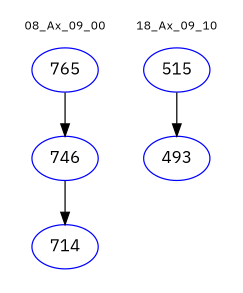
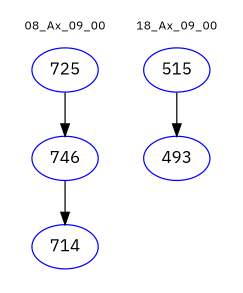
  digraph {
    fontname="IBM Plex Sans"
    node [color=blue fontname="IBM Plex Sans"]
    edge [color=black fontname="IBM Plex Sans"]
-   n1 [label=765]
+   n1 [label=725]
    n2 [label=714]
    n3 [label=746]
    n4 [label=515]
    n5 [label=493]
    subgraph cluster_1 {
      color=white
      fontsize=10
      label="08_Ax_09_00"
      n1
      n2
      n3
    }
    subgraph cluster_2 {
      color=white
      fontsize=10
-     label="18_Ax_09_10"
+     label="18_Ax_09_00"
      n4
      n5
    }
    n1 -> n3
    n3 -> n2
    n4 -> n5
  }
